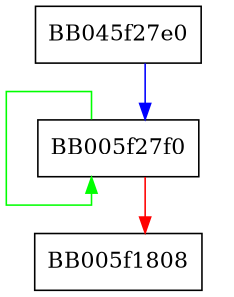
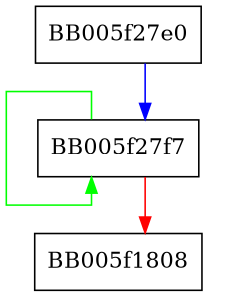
  digraph {
    splines=ortho
    node [shape=box]
    n1 [label=BB005f1808]
-   BB005f27e0 [label=BB045f27e0]
-   BB005f27f0
+   BB005f27e0
+   BB005f27f0 [label=BB005f27f7]
    BB005f27e0 -> BB005f27f0 [color=blue]
    BB005f27f0 -> n1 [color=red]
    BB005f27f0 -> BB005f27f0 [color=green]
  }
